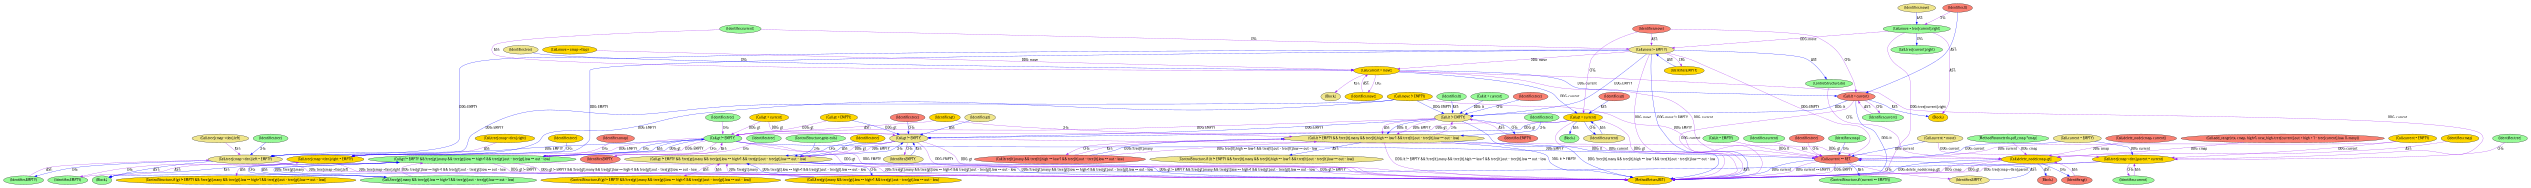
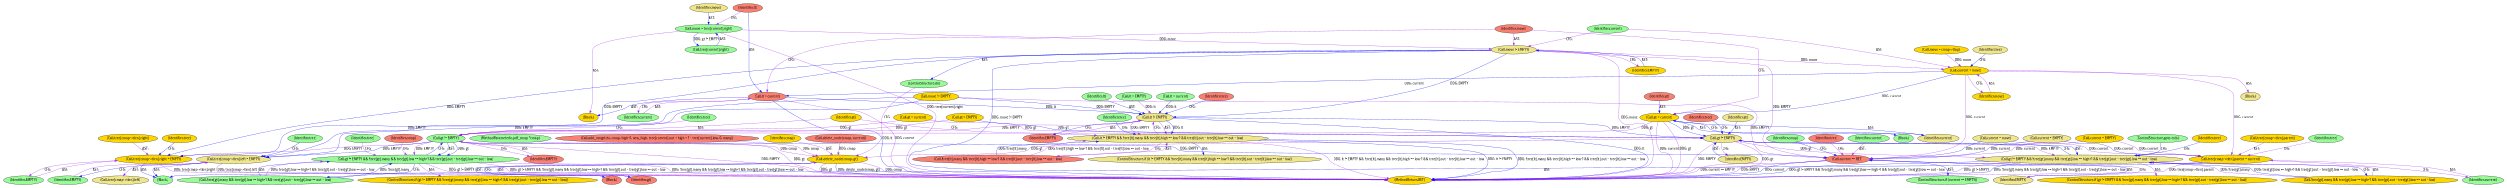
  digraph {
    fontname="Fira Sans"
    node [fillcolor=palegreen fontname="Fira Sans" style=filled]
    edge [color=purple fontname="Fira Sans"]
    n1 [label="(Call,move = tree[current].right)"]
    n2 [fillcolor=khaki label="(Call,move != EMPTY)"]
    n3 [fillcolor=gold label="(Block,)"]
    n4 [label="(Call,tree[current].right)"]
    n5 [fillcolor=gold label="(MethodReturn,RET)"]
    n6 [fillcolor=gold label="(Call,current = move)"]
    n7 [fillcolor=khaki label="(Call,tree[cmap->tlen].left = EMPTY)"]
    n8 [fillcolor=gold label="(Call,tree[cmap->tlen].right = EMPTY)"]
    n9 [fillcolor=salmon label="(Call,current == RET)"]
    n10 [fillcolor=khaki label="(Call,lt != EMPTY)"]
    n11 [fillcolor=gold label="(Identifier,EMPTY)"]
    n12 [label="(ControlStructure,do)"]
    n13 [fillcolor=gold label="(Call,gt = current)"]
    n14 [fillcolor=salmon label="(Call,lt = current)"]
    n15 [fillcolor=gold label="(Call,tree[cmap->tlen].parent = current)"]
    n16 [fillcolor=khaki label="(Block,)"]
    n17 [fillcolor=gold label="(Identifier,move)"]
    n18 [label="(Block,)"]
    n19 [label="(Identifier,EMPTY)"]
    n20 [label="(Identifier,EMPTY)"]
    n21 [label="(ControlStructure,if (current == EMPTY))"]
    n22 [fillcolor=khaki label="(Identifier,EMPTY)"]
    n23 [fillcolor=khaki label="(Call,gt != EMPTY)"]
    n24 [label="(Call,gt != EMPTY)"]
    n25 [fillcolor=khaki label="(Call,lt != EMPTY && !tree[lt].many && tree[lt].high == low-1 && tree[lt].out - tree[lt].low == out - low)"]
    n26 [fillcolor=salmon label="(Identifier,EMPTY)"]
    n27 [fillcolor=gold label="(Call,delete_node(cmap, gt))"]
    n28 [fillcolor=khaki label="(Identifier,current)"]
    n29 [label="(Block,)"]
    n30 [label="(Identifier,current)"]
    n31 [label="(Identifier,current)"]
    n32 [fillcolor=khaki label="(Call,gt != EMPTY && !tree[gt].many && tree[gt].low == high+1 && tree[gt].out - tree[gt].low == out - low)"]
    n33 [fillcolor=khaki label="(Identifier,EMPTY)"]
    n34 [label="(Call,gt != EMPTY && !tree[gt].many && tree[gt].low == high+1 && tree[gt].out - tree[gt].low == out - low)"]
    n35 [fillcolor=salmon label="(Identifier,EMPTY)"]
    n36 [fillcolor=gold label="(ControlStructure,if (gt != EMPTY && !tree[gt].many && tree[gt].low == high+1 && tree[gt].out - tree[gt].low == out - low))"]
    n37 [fillcolor=gold label="(Call,!tree[gt].many && tree[gt].low == high+1 && tree[gt].out - tree[gt].low == out - low)"]
    n38 [fillcolor=salmon label="(Identifier,gt)"]
    n39 [fillcolor=salmon label="(Block,)"]
    n40 [fillcolor=gold label="(ControlStructure,if (gt != EMPTY && !tree[gt].many && tree[gt].low == high+1 && tree[gt].out - tree[gt].low == out - low))"]
    n41 [label="(Call,!tree[gt].many && tree[gt].low == high+1 && tree[gt].out - tree[gt].low == out - low)"]
    n42 [fillcolor=khaki label="(ControlStructure,if (lt != EMPTY && !tree[lt].many && tree[lt].high == low-1 && tree[lt].out - tree[lt].low == out - low))"]
    n43 [fillcolor=salmon label="(Call,!tree[lt].many && tree[lt].high == low-1 && tree[lt].out - tree[lt].low == out - low)"]
    n44 [label="(MethodParameterIn,pdf_cmap *cmap)"]
    n45 [fillcolor=gold label="(Call,move = cmap->ttop)"]
    n46 [fillcolor=salmon label="(Identifier,tree)"]
    n47 [label="(ControlStructure,goto exit;)"]
    n48 [fillcolor=salmon label="(Identifier,cmap)"]
    n49 [fillcolor=salmon label="(Identifier,tree)"]
    n50 [fillcolor=khaki label="(Identifier,tree)"]
+   n51 [fillcolor=gold label="(Call,tree[cmap->tlen].parent)"]
    n52 [fillcolor=salmon label="(Call,delete_node(cmap, current))"]
    n53 [fillcolor=gold label="(Identifier,tree)"]
    n54 [fillcolor=salmon label="(Identifier,move)"]
    n55 [fillcolor=salmon label="(Call,add_range(ctx, cmap, high+1, new_high, tree[current].out + high + 1 - tree[current].low, 0, many))"]
    n56 [fillcolor=khaki label="(Call,current = EMPTY)"]
    n57 [label="(Call,lt = EMPTY)"]
    n58 [label="(Call,lt = current)"]
    n59 [fillcolor=khaki label="(Call,current = move)"]
    n60 [fillcolor=salmon label="(Identifier,gt)"]
    n61 [fillcolor=gold label="(Identifier,tree)"]
    n62 [fillcolor=salmon label="(Identifier,tree)"]
    n63 [fillcolor=gold label="(Identifier,gt)"]
    n64 [fillcolor=gold label="(Call,gt = current)"]
    n65 [label="(Identifier,current)"]
    n66 [label="(Identifier,tree)"]
    n67 [fillcolor=khaki label="(Call,tree[cmap->tlen].left)"]
    n68 [fillcolor=gold label="(Call,current = EMPTY)"]
    n69 [fillcolor=khaki label="(Identifier,move)"]
    n70 [fillcolor=khaki label="(Identifier,gt)"]
    n71 [fillcolor=gold label="(Call,tree[cmap->tlen].right)"]
    n72 [fillcolor=gold label="(Call,move != EMPTY)"]
    n73 [fillcolor=gold label="(Identifier,cmap)"]
    n74 [label="(Identifier,tree)"]
    n75 [fillcolor=salmon label="(Identifier,lt)"]
    n76 [label="(Identifier,tree)"]
    n77 [fillcolor=gold label="(Call,gt = EMPTY)"]
    n78 [label="(Identifier,cmap)"]
    n79 [label="(Identifier,tree)"]
    n80 [label="(Identifier,current)"]
    n81 [label="(Identifier,lt)"]
    n82 [label="(Identifier,tree)"]
    n1 -> n2 [label="DDG: move"]
    n1 -> n3 [label="AST: "]
-   n1 -> n4 [color=blue label="CFG: "]
+   n1 -> n4 [color=blue label="DDG: gt != EMPTY"]
    n1 -> n5 [label="DDG: tree[current].right"]
    n2 -> n5 [label="DDG: move"]
    n2 -> n5 [color=blue label="DDG: move != EMPTY"]
    n2 -> n6 [label="DDG: move"]
    n2 -> n7 [color=blue label="DDG: EMPTY"]
    n2 -> n8 [color=blue label="DDG: EMPTY"]
    n2 -> n9 [label="DDG: EMPTY"]
    n2 -> n10 [color=blue label="DDG: EMPTY"]
    n2 -> n11 [label="CFG: "]
    n2 -> n12 [color=blue label="AST: "]
+   n4 -> n1 [color=blue label="AST: "]
    n6 -> n9 [label="DDG: current"]
    n6 -> n13 [color=blue label="DDG: current"]
    n6 -> n14 [color=blue label="DDG: current"]
    n6 -> n15 [label="DDG: current"]
    n6 -> n16 [label="AST: "]
    n6 -> n17 [label="CFG: "]
    n7 -> n5 [label="DDG: tree[cmap->tlen].left"]
    n7 -> n18 [color=blue label="AST: "]
    n7 -> n19 [color=blue label="CFG: "]
    n8 -> n5 [label="DDG: tree[cmap->tlen].right"]
    n8 -> n18 [color=blue label="AST: "]
    n8 -> n20 [label="CFG: "]
    n9 -> n5 [label="DDG: EMPTY"]
    n9 -> n5 [color=blue label="DDG: current"]
    n9 -> n5 [label="DDG: current == EMPTY"]
    n9 -> n21 [color=blue label="AST: "]
    n9 -> n22 [label="CFG: "]
    n10 -> n5 [color=blue label="DDG: lt"]
    n10 -> n23 [color=blue label="DDG: EMPTY"]
    n10 -> n24 [label="DDG: EMPTY"]
    n10 -> n25 [label="AST: "]
    n10 -> n25 [color=blue label="DDG: lt"]
    n10 -> n25 [label="DDG: EMPTY"]
    n10 -> n26 [color=blue label="CFG: "]
    n11 -> n2 [color=blue label="AST: "]
    n12 -> n27 [label="CFG: "]
    n13 -> n5 [label="DDG: current"]
    n13 -> n5 [label="DDG: gt"]
    n13 -> n23 [color=blue label="DDG: gt"]
    n13 -> n24 [label="DDG: gt"]
    n13 -> n28 [color=blue label="CFG: "]
    n13 -> n29 [color=blue label="AST: "]
    n14 -> n3 [color=blue label="AST: "]
    n14 -> n5 [color=blue label="DDG: lt"]
    n14 -> n5 [label="DDG: current"]
    n14 -> n10 [color=blue label="DDG: lt"]
    n14 -> n30 [label="CFG: "]
    n15 -> n5 [label="DDG: tree[cmap->tlen].parent"]
    n15 -> n18 [color=blue label="AST: "]
    n15 -> n31 [label="CFG: "]
    n17 -> n6 [label="AST: "]
    n19 -> n7 [label="AST: "]
    n20 -> n8 [label="AST: "]
    n22 -> n9 [color=blue label="AST: "]
    n23 -> n5 [label="DDG: EMPTY"]
    n23 -> n5 [label="DDG: gt"]
    n23 -> n27 [label="DDG: gt"]
    n23 -> n32 [color=blue label="AST: "]
    n23 -> n32 [label="DDG: gt"]
    n23 -> n32 [label="DDG: EMPTY"]
    n23 -> n33 [label="CFG: "]
    n24 -> n5 [label="DDG: gt"]
    n24 -> n5 [label="DDG: EMPTY"]
    n24 -> n7 [color=blue label="DDG: EMPTY"]
    n24 -> n8 [label="DDG: EMPTY"]
    n24 -> n9 [color=blue label="DDG: EMPTY"]
    n24 -> n34 [color=blue label="AST: "]
    n24 -> n34 [color=blue label="DDG: gt"]
    n24 -> n34 [label="DDG: EMPTY"]
    n24 -> n35 [label="CFG: "]
    n25 -> n5 [color=blue label="DDG: !tree[lt].many && tree[lt].high == low-1 && tree[lt].out - tree[lt].low == out - low"]
    n25 -> n5 [label="DDG: lt != EMPTY && !tree[lt].many && tree[lt].high == low-1 && tree[lt].out - tree[lt].low == out - low"]
    n25 -> n5 [color=blue label="DDG: lt != EMPTY"]
    n25 -> n10 [label="CFG: "]
    n25 -> n42 [color=blue label="AST: "]
    n25 -> n43 [label="CFG: "]
    n26 -> n10 [label="AST: "]
    n27 -> n5 [label="DDG: gt"]
    n27 -> n5 [color=blue label="DDG: delete_node(cmap, gt)"]
    n27 -> n5 [label="DDG: cmap"]
    n27 -> n38 [color=blue label="CFG: "]
    n27 -> n39 [color=blue label="AST: "]
    n28 -> n13 [color=blue label="AST: "]
    n30 -> n14 [label="AST: "]
    n31 -> n15 [label="AST: "]
    n32 -> n5 [color=blue label="DDG: gt != EMPTY && !tree[gt].many && tree[gt].low == high+1 && tree[gt].out - tree[gt].low == out - low"]
    n32 -> n5 [label="DDG: gt != EMPTY"]
    n32 -> n5 [color=blue label="DDG: !tree[gt].many && tree[gt].low == high+1 && tree[gt].out - tree[gt].low == out - low"]
    n32 -> n23 [color=blue label="CFG: "]
    n32 -> n36 [label="AST: "]
    n32 -> n37 [color=blue label="CFG: "]
    n33 -> n23 [color=blue label="AST: "]
    n34 -> n5 [label="DDG: !tree[gt].many && tree[gt].low == high+1 && tree[gt].out - tree[gt].low == out - low"]
    n34 -> n5 [label="DDG: gt != EMPTY"]
    n34 -> n5 [label="DDG: gt != EMPTY && !tree[gt].many && tree[gt].low == high+1 && tree[gt].out - tree[gt].low == out - low"]
    n34 -> n24 [color=blue label="CFG: "]
    n34 -> n40 [label="AST: "]
    n34 -> n41 [color=blue label="CFG: "]
    n35 -> n24 [label="AST: "]
    n37 -> n32 [label="AST: "]
    n37 -> n32 [label="DDG: !tree[gt].many"]
    n37 -> n32 [color=blue label="DDG: tree[gt].low == high+1 && tree[gt].out - tree[gt].low == out - low"]
    n38 -> n27 [label="AST: "]
    n41 -> n34 [color=blue label="AST: "]
    n41 -> n34 [color=blue label="DDG: !tree[gt].many"]
    n41 -> n34 [label="DDG: tree[gt].low == high+1 && tree[gt].out - tree[gt].low == out - low"]
    n43 -> n25 [label="AST: "]
    n43 -> n25 [color=blue label="DDG: !tree[lt].many"]
    n43 -> n25 [label="DDG: tree[lt].high == low-1 && tree[lt].out - tree[lt].low == out - low"]
    n44 -> n27 [label="DDG: cmap"]
    n45 -> n6 [label="DDG: move"]
    n46 -> n23 [color=blue label="CFG: "]
    n47 -> n32 [color=blue label="CFG: "]
    n48 -> n34 [label="CFG: "]
    n49 -> n9 [label="CFG: "]
    n50 -> n6 [color=blue label="CFG: "]
+   n51 -> n15 [label="AST: "]
    n52 -> n27 [label="DDG: cmap"]
    n53 -> n32 [color=blue label="CFG: "]
    n54 -> n2 [label="AST: "]
    n54 -> n13 [label="CFG: "]
    n54 -> n14 [label="CFG: "]
    n55 -> n27 [label="DDG: cmap"]
    n56 -> n9 [color=blue label="DDG: current"]
    n56 -> n15 [color=blue label="DDG: current"]
-   n57 -> n9 [label="DDG: lt"]
+   n57 -> n10 [label="DDG: lt"]
    n58 -> n10 [color=blue label="DDG: lt"]
    n59 -> n9 [color=blue label="DDG: current"]
    n59 -> n15 [label="DDG: current"]
    n60 -> n13 [color=blue label="AST: "]
    n61 -> n8 [color=blue label="CFG: "]
    n62 -> n10 [color=blue label="CFG: "]
    n63 -> n24 [label="AST: "]
    n63 -> n25 [label="CFG: "]
    n64 -> n23 [label="DDG: gt"]
    n64 -> n24 [label="DDG: gt"]
    n65 -> n9 [label="AST: "]
    n66 -> n7 [color=blue label="CFG: "]
-   n67 -> n7 [label="AST: "]
+   n7 -> n67 [label="AST: "]
    n68 -> n9 [label="DDG: current"]
    n68 -> n15 [label="DDG: current"]
    n69 -> n1 [color=blue label="AST: "]
    n70 -> n23 [color=blue label="AST: "]
    n71 -> n8 [label="AST: "]
    n72 -> n7 [color=blue label="DDG: EMPTY"]
    n72 -> n8 [color=blue label="DDG: EMPTY"]
    n72 -> n9 [label="DDG: EMPTY"]
    n72 -> n10 [color=blue label="DDG: EMPTY"]
    n73 -> n27 [label="AST: "]
    n74 -> n25 [color=blue label="CFG: "]
    n75 -> n1 [label="CFG: "]
    n75 -> n14 [color=blue label="AST: "]
    n76 -> n34 [label="CFG: "]
    n77 -> n23 [color=blue label="DDG: gt"]
    n77 -> n24 [label="DDG: gt"]
    n78 -> n9 [color=blue label="CFG: "]
    n79 -> n15 [label="CFG: "]
    n80 -> n2 [label="CFG: "]
    n80 -> n6 [label="AST: "]
    n81 -> n10 [color=blue label="AST: "]
    n82 -> n24 [label="CFG: "]
  }
